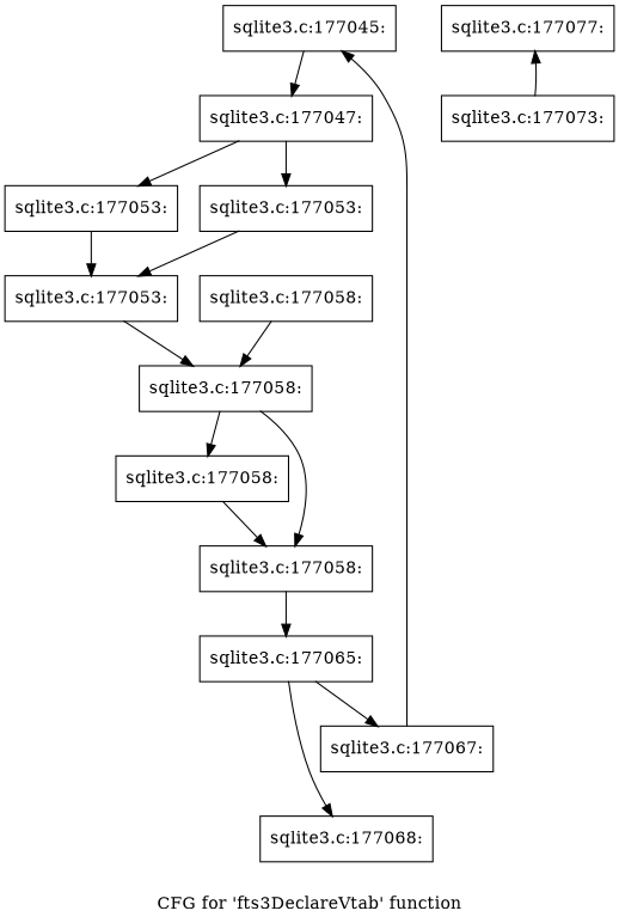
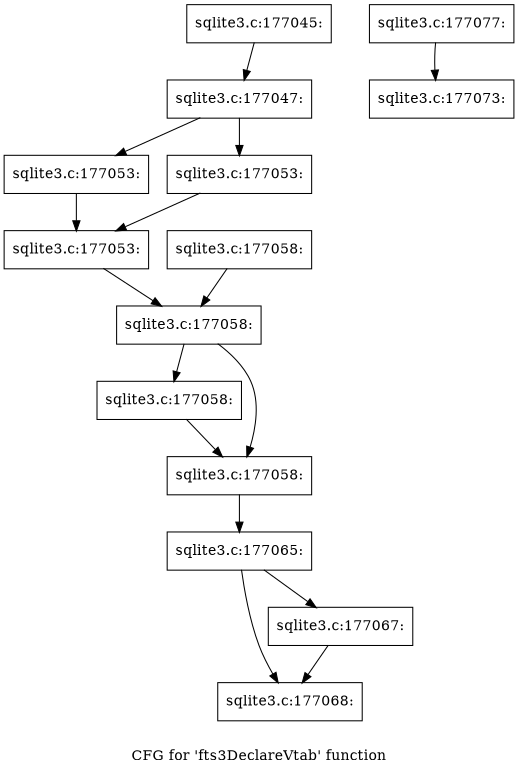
  digraph {
    label="CFG for 'fts3DeclareVtab' function"
    node [shape=record]
    n1 [label="{sqlite3.c:177045:}"]
    n2 [label="{sqlite3.c:177047:}"]
    n3 [label="{sqlite3.c:177053:}"]
    n4 [label="{sqlite3.c:177053:}"]
    n5 [label="{sqlite3.c:177077:}"]
    n6 [label="{sqlite3.c:177053:}"]
    n7 [label="{sqlite3.c:177058:}"]
    n8 [label="{sqlite3.c:177058:}"]
    n9 [label="{sqlite3.c:177058:}"]
    n10 [label="{sqlite3.c:177065:}"]
    n11 [label="{sqlite3.c:177067:}"]
    n12 [label="{sqlite3.c:177068:}"]
    n13 [label="{sqlite3.c:177058:}"]
    n14 [label="{sqlite3.c:177073:}"]
    n1 -> n2
    n2 -> n3
    n2 -> n4
    n3 -> n6
    n4 -> n6
    n6 -> n7
    n7 -> n8
    n7 -> n9
    n8 -> n9
    n9 -> n10
    n10 -> n11
    n10 -> n12
-   n11 -> n1
+   n11 -> n12
    n13 -> n7
-   n14 -> n5
+   n5 -> n14
  }
